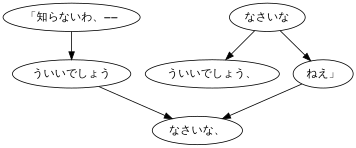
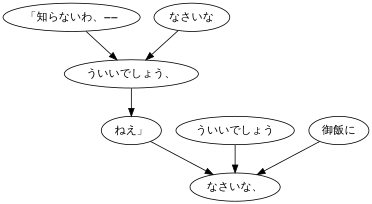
  digraph {
    fontname="Patrick Hand"
    node [fontname="Patrick Hand"]
    edge [fontname="Patrick Hand"]
    n1 [label="「知らないわ、——"]
    n2 [label="ういいでしょう、"]
    n3 [label="ねえ」"]
    n4 [label="なさいな"]
    n5 [label="なさいな、"]
    n6 [label="ういいでしょう"]
-   n1 -> n6
-   n4 -> n3
+   n7 [label="御飯に"]
+   n1 -> n2
+   n2 -> n3
    n3 -> n5
    n4 -> n2
    n6 -> n5
+   n7 -> n5
  }
